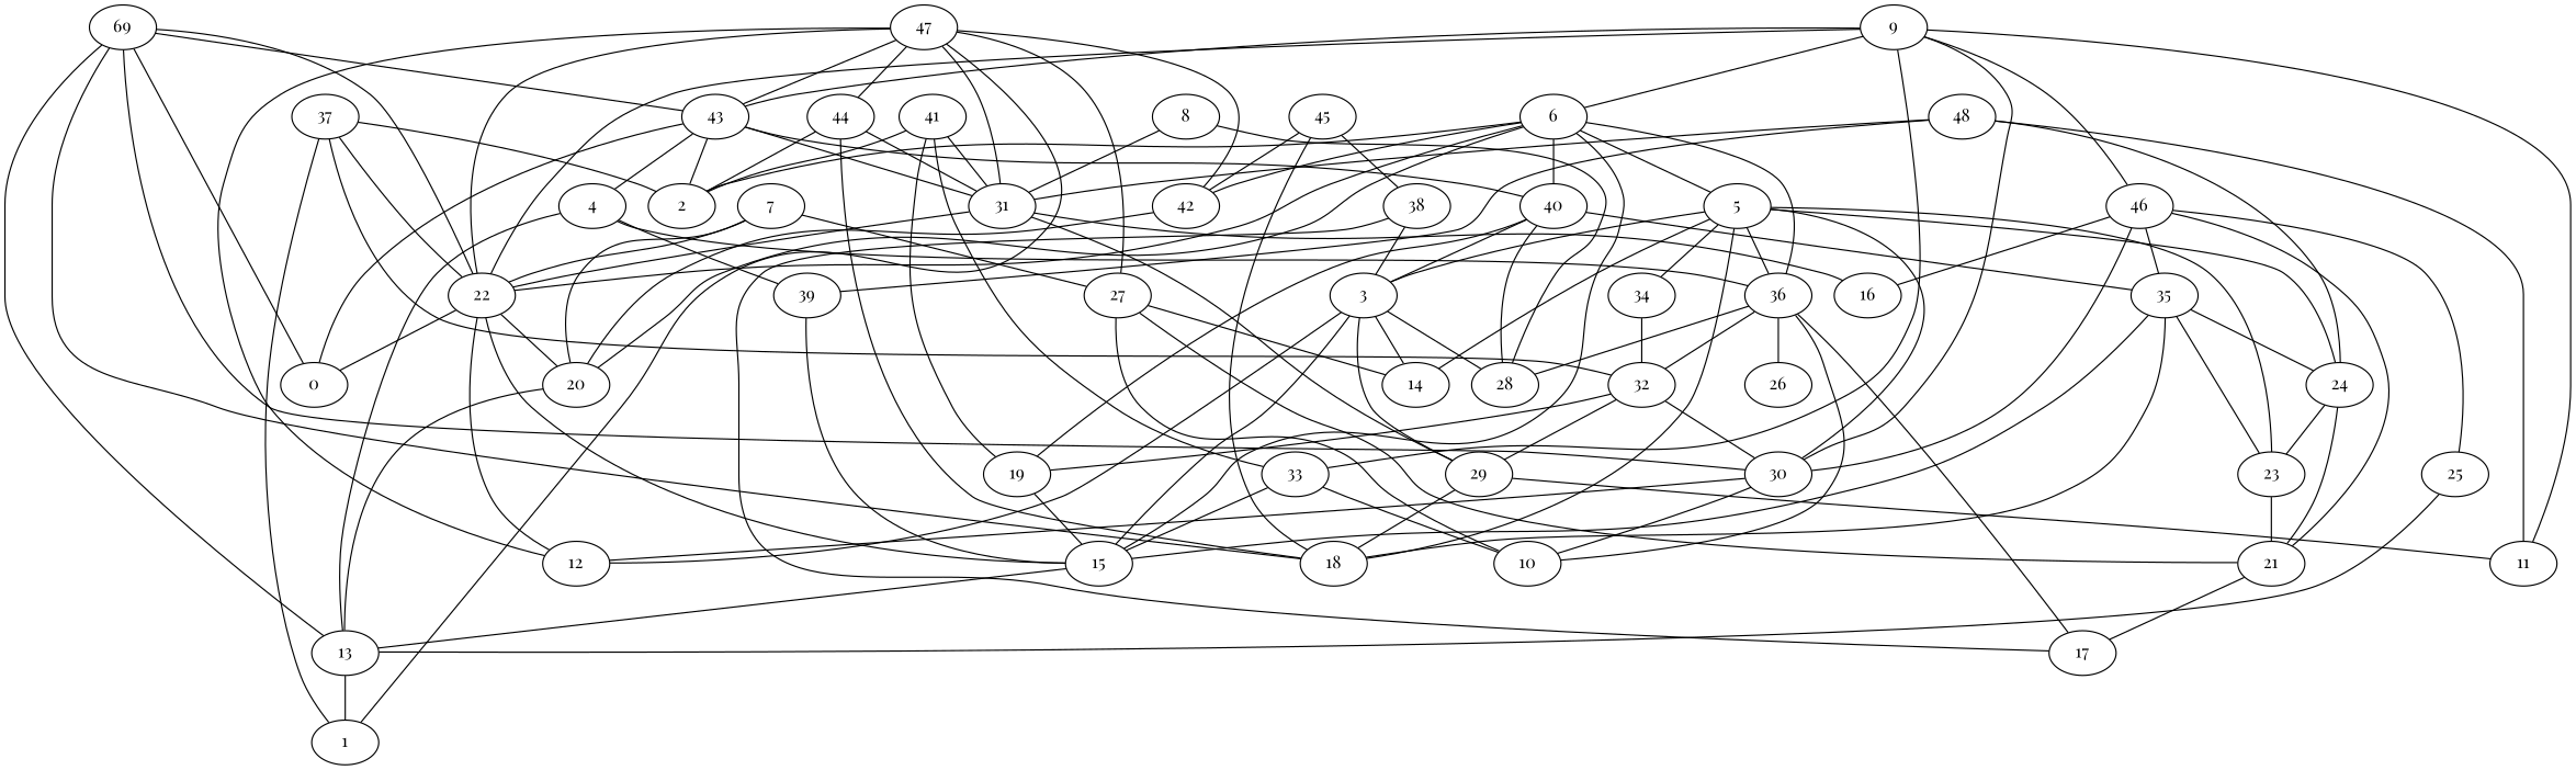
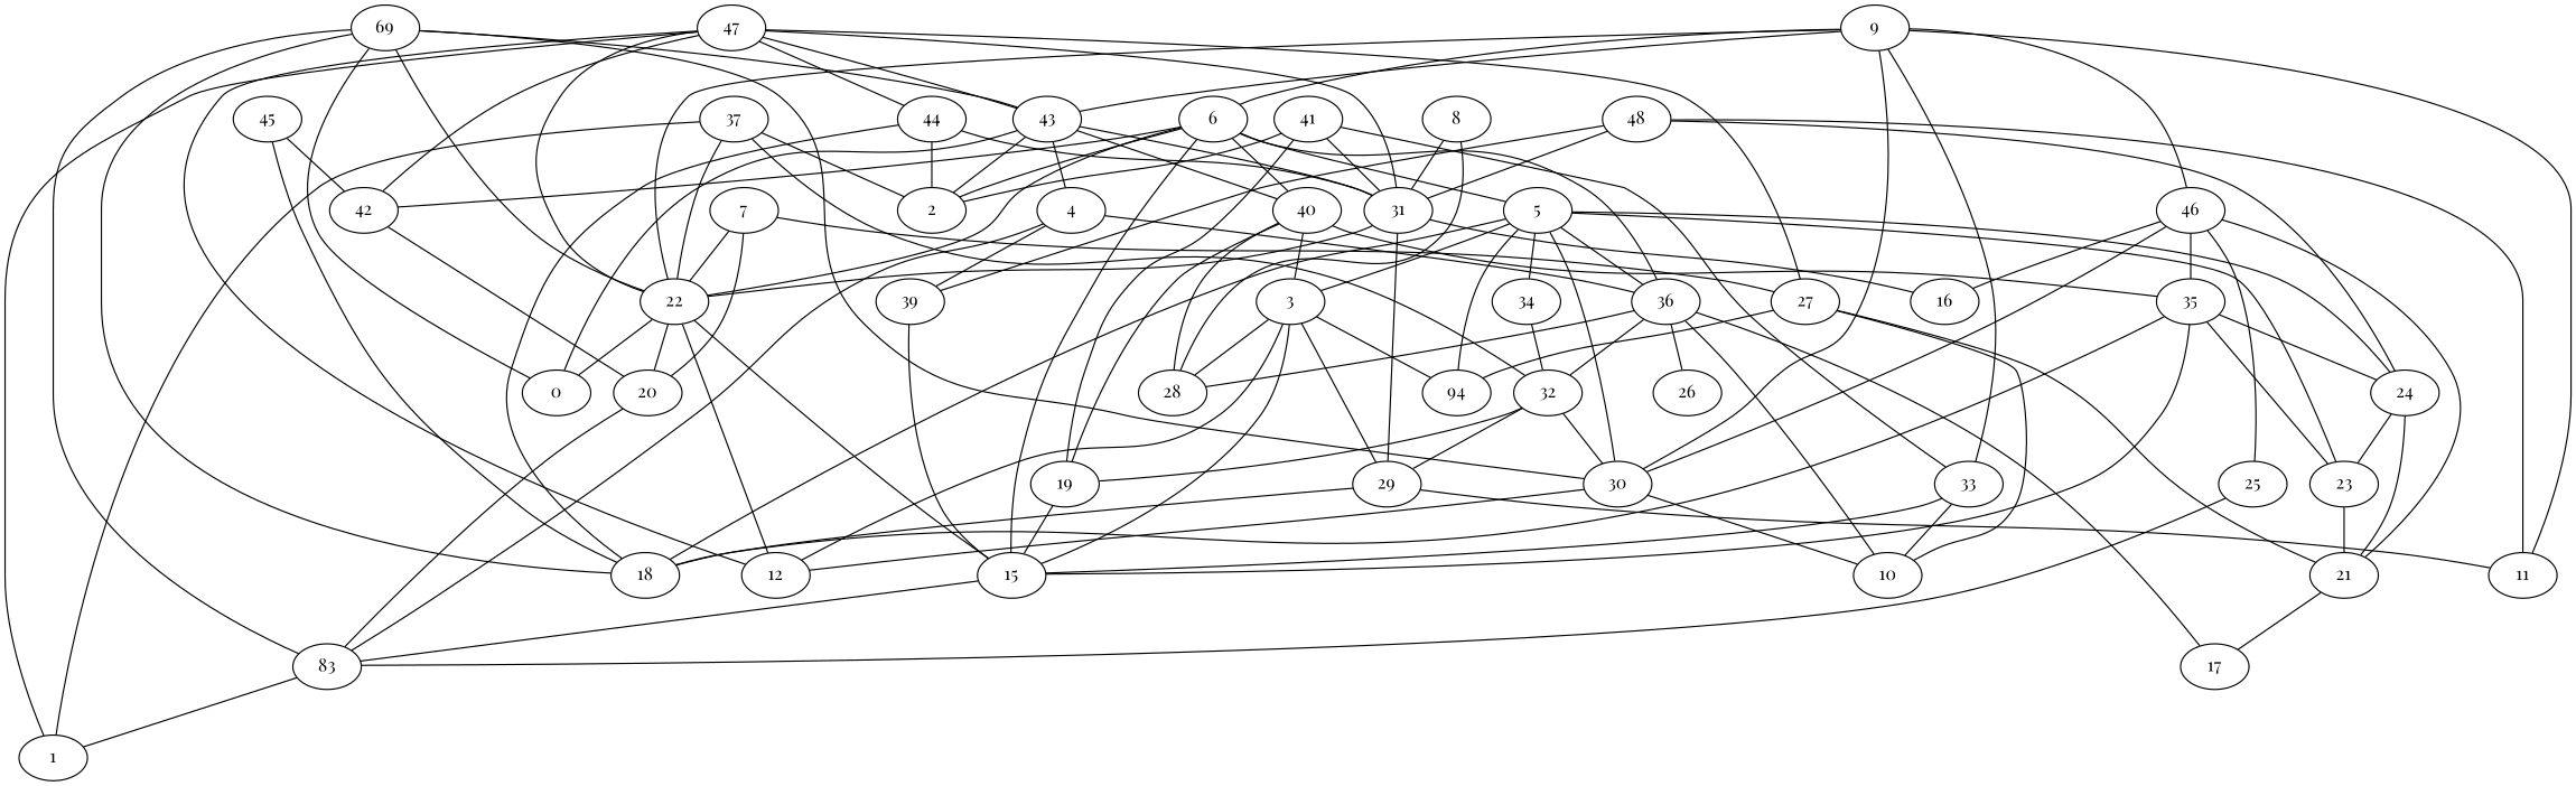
  digraph {
    fontname="Playfair Display"
    node [fontname="Playfair Display"]
    edge [color=black dir=none fontname="Playfair Display"]
    8
    31
    28
    29
    22
    16
    18
    11
    9
    43
    46
    30
    33
    6
    0
    40
    4
    2
    35
    21
    25
    n22 [label=69]
-   13
+   13 [label=83]
    10
    12
    15
-   38
    17
    3
-   14
+   14 [label=94]
    27
    23
    24
    1
    48
    39
    5
    36
    34
    19
    20
    26
    32
    47
    42
    44
    45
    37
    41
    7
    subgraph sub_1 {
      8
      31
      28
      29
      22
      16
      18
      11
      9
      43
      46
      30
      33
      6
      0
      40
      4
      2
      35
      21
      25
      n22
      13
      10
      12
      15
-     38
      17
      3
      14
      27
      23
      24
      1
      48
      39
      5
      36
      34
      19
      20
      26
      32
      47
      42
      44
      45
      37
      41
      7
    }
    8 -> 31
    8 -> 28
    31 -> 29
    31 -> 22
    31 -> 16
    29 -> 18
    29 -> 11
    22 -> 0
    22 -> 12
    22 -> 15
    22 -> 20
    9 -> 22
    9 -> 11
    9 -> 43
    9 -> 46
    9 -> 30
    9 -> 33
    9 -> 6
    43 -> 31
    43 -> 0
    43 -> 40
    43 -> 4
    43 -> 2
    46 -> 16
    46 -> 30
    46 -> 35
    46 -> 21
    46 -> 25
    30 -> 10
    30 -> 12
    33 -> 10
    33 -> 15
    6 -> 22
    6 -> 40
    6 -> 2
    6 -> 15
    6 -> 5
    6 -> 36
-   6 -> 20
    6 -> 42
    40 -> 28
    40 -> 35
    40 -> 3
    40 -> 19
    4 -> 13
    4 -> 39
    4 -> 36
    35 -> 18
    35 -> 15
    35 -> 23
    35 -> 24
    21 -> 17
    25 -> 13
    n22 -> 22
    n22 -> 18
    n22 -> 43
    n22 -> 30
    n22 -> 0
    n22 -> 13
    13 -> 1
    15 -> 13
-   38 -> 17
-   38 -> 3
    3 -> 28
    3 -> 29
    3 -> 12
    3 -> 15
    3 -> 14
    27 -> 21
    27 -> 10
    27 -> 14
    23 -> 21
    24 -> 21
    24 -> 23
    48 -> 31
    48 -> 11
    48 -> 24
    48 -> 39
    39 -> 15
    5 -> 18
    5 -> 30
    5 -> 3
    5 -> 14
    5 -> 23
    5 -> 24
    5 -> 36
    5 -> 34
    36 -> 28
    36 -> 10
    36 -> 17
    36 -> 26
    36 -> 32
    34 -> 32
    19 -> 15
    20 -> 13
    32 -> 29
    32 -> 30
    32 -> 19
    47 -> 31
    47 -> 22
    47 -> 43
    47 -> 12
    47 -> 27
    47 -> 1
    47 -> 42
    47 -> 44
    42 -> 20
    44 -> 31
    44 -> 18
    44 -> 2
    45 -> 18
-   45 -> 38
    45 -> 42
    37 -> 22
    37 -> 2
    37 -> 1
    37 -> 32
    41 -> 31
    41 -> 33
    41 -> 2
    41 -> 19
    7 -> 22
    7 -> 27
    7 -> 20
  }
